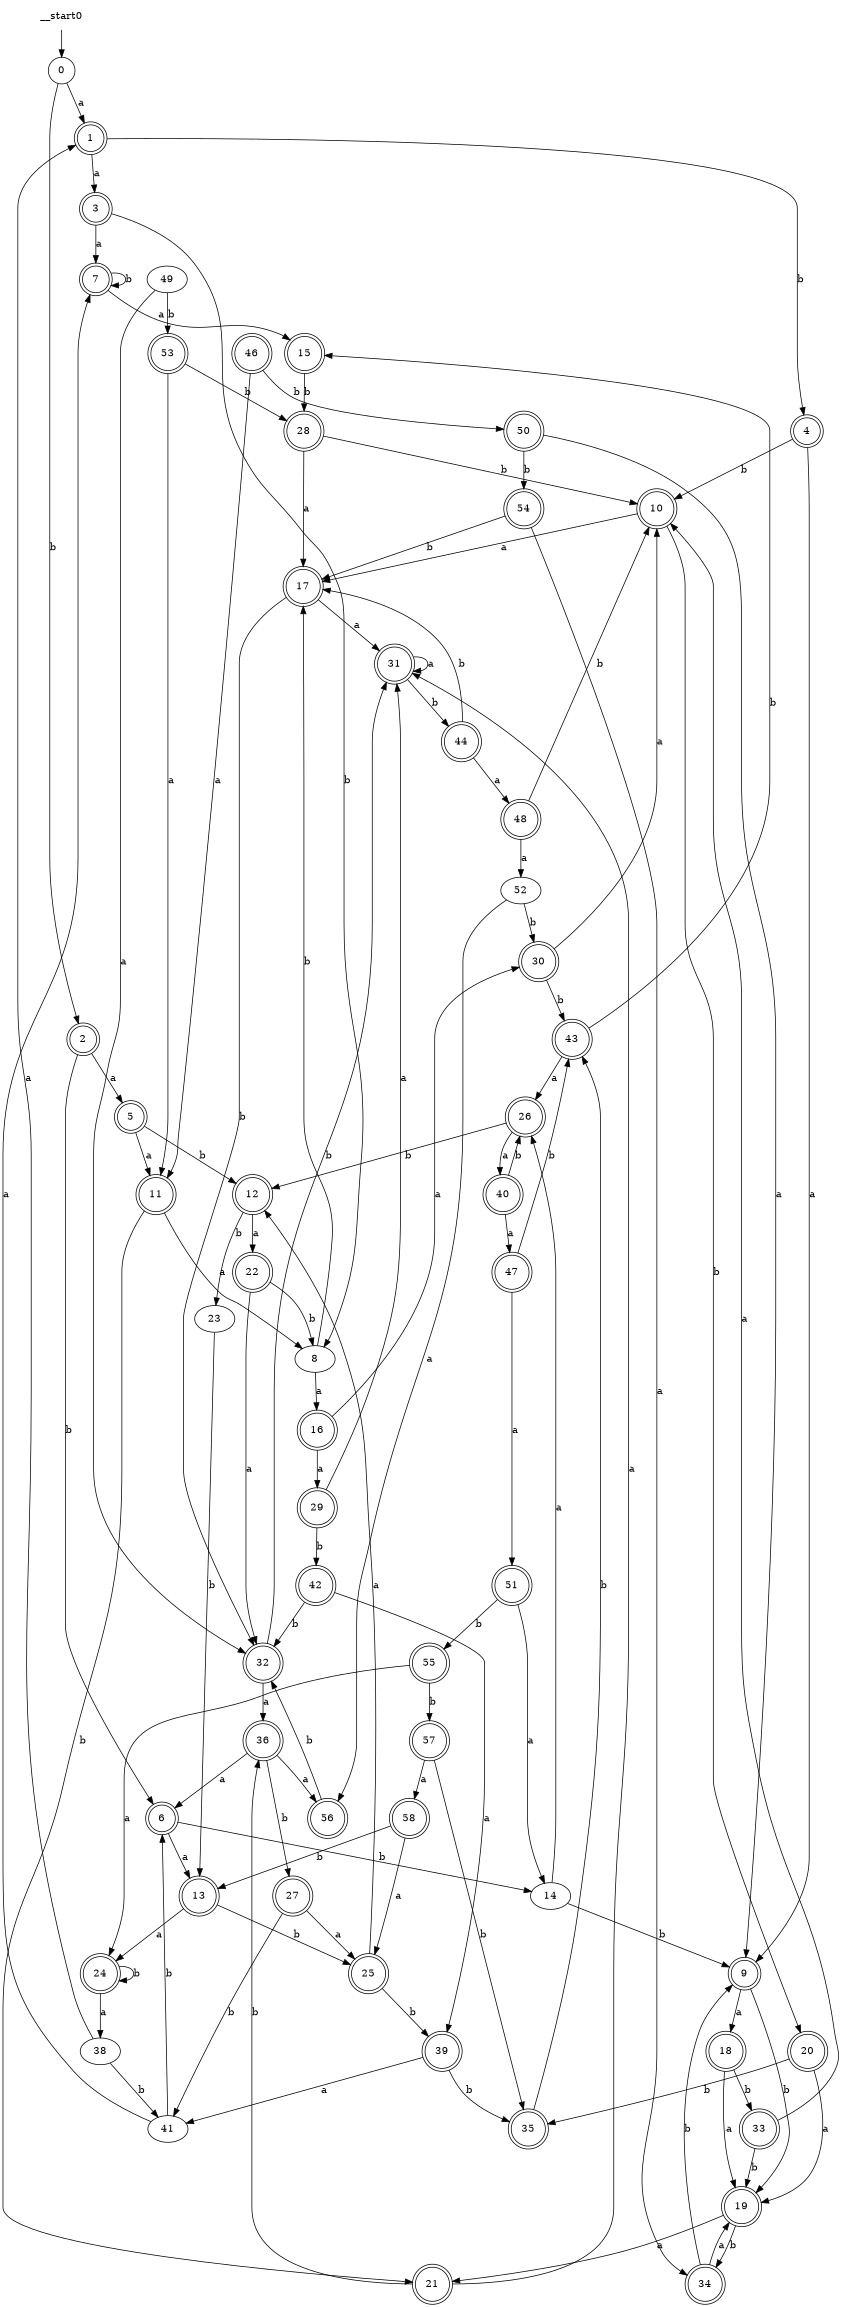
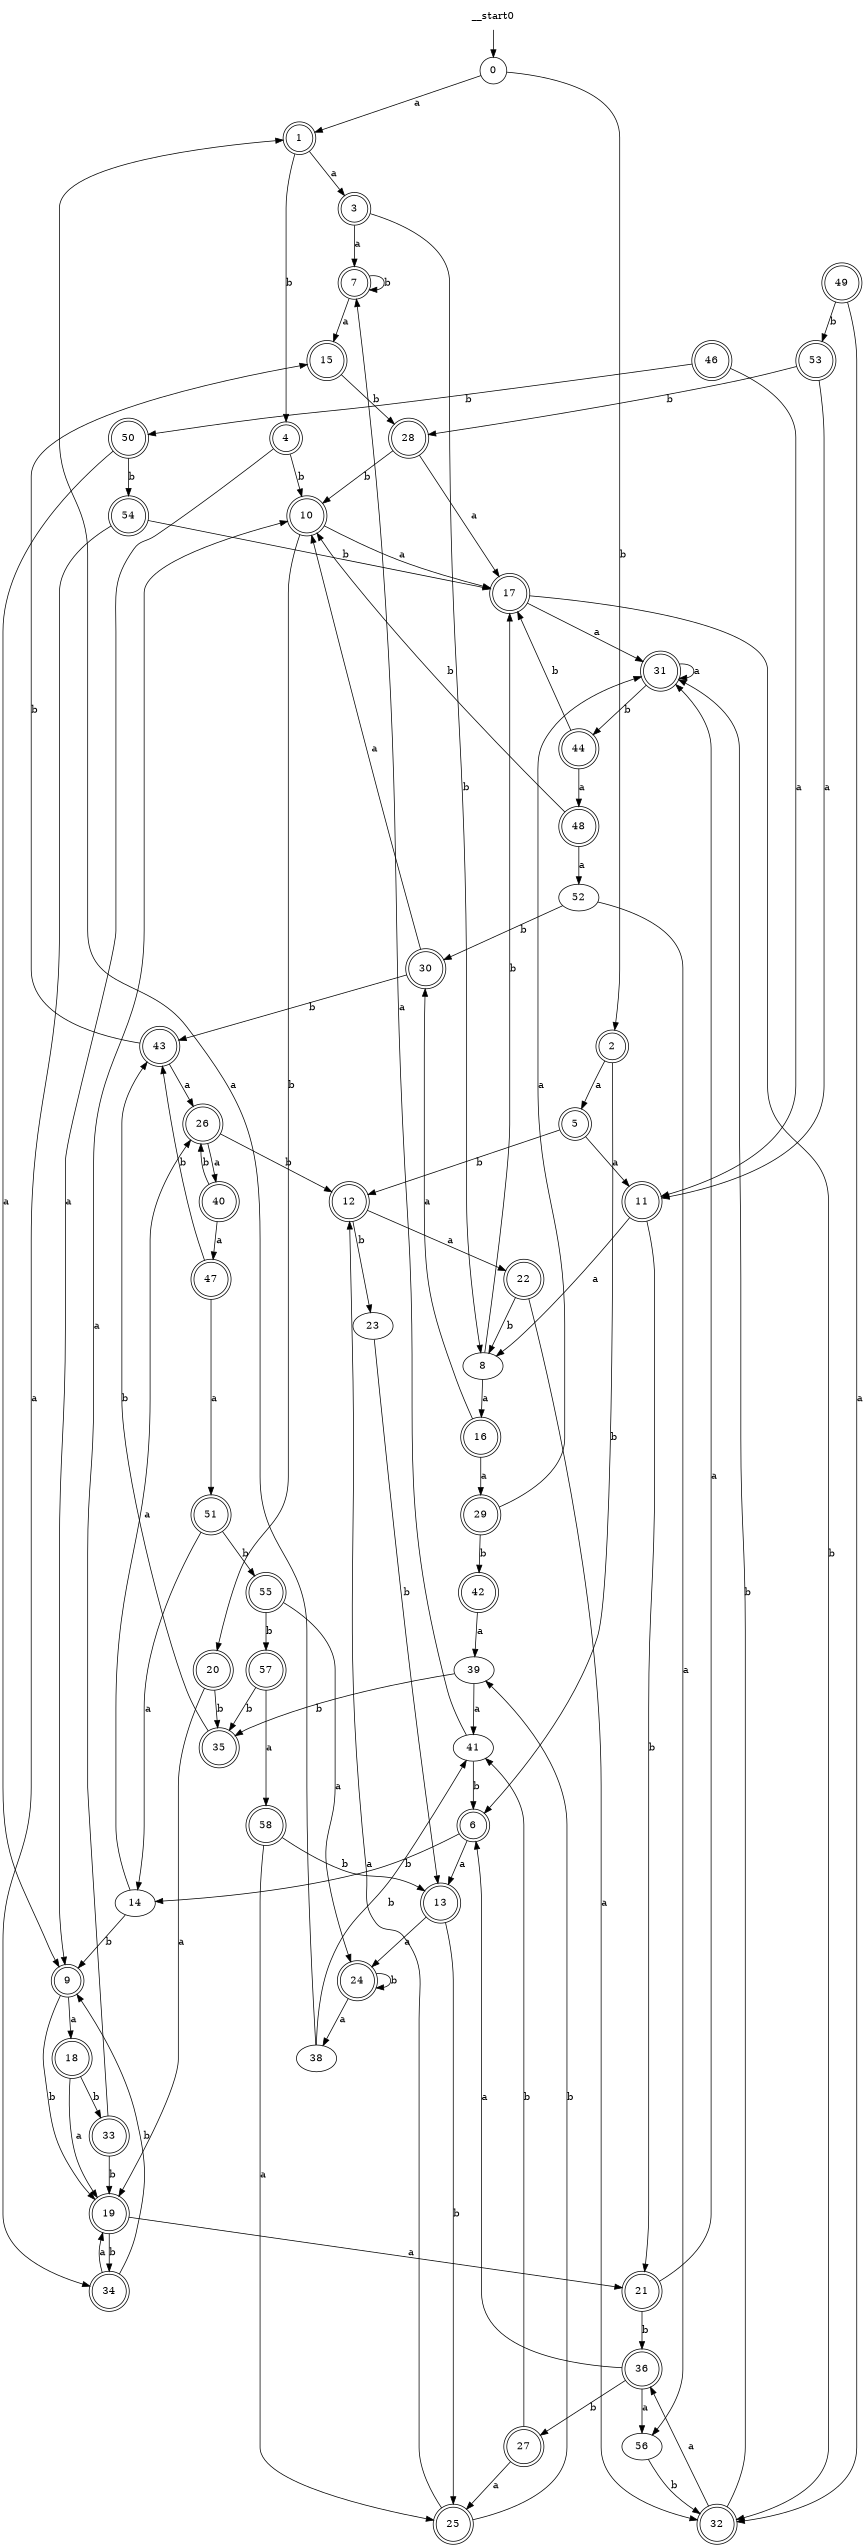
  digraph {
    node [shape=doublecircle]
    __start0 [shape=none]
    0 [shape=circle]
    1
    2
    3
    4
    5
    6
    7
    8 [shape=""]
    9
    10
    11
    12
    13
    14 [shape=""]
    15
    16
    17
    18
    19
    20
    21
    22
    23 [shape=""]
    24
    25
    26
    28
    29
    30
    31
    32
    33
    34
    35
    36
    38 [shape=""]
-   39
+   39 [shape=ellipse]
    40
    27
    41 [shape=""]
    42
    43
    44
-   56
+   56 [shape=ellipse]
    47
    48
    46
    50
    51
    52 [shape=""]
-   49 [shape=""]
+   49
    53
    54
    55
    57
    58
    __start0 -> 0
    0 -> 1 [label=a]
    0 -> 2 [label=b]
    1 -> 3 [label=a]
    1 -> 4 [label=b]
    2 -> 5 [label=a]
    2 -> 6 [label=b]
    3 -> 7 [label=a]
    3 -> 8 [label=b]
    4 -> 9 [label=a]
    4 -> 10 [label=b]
    5 -> 11 [label=a]
    5 -> 12 [label=b]
    6 -> 13 [label=a]
    6 -> 14 [label=b]
    7 -> 7 [label=b]
    7 -> 15 [label=a]
    8 -> 16 [label=a]
    8 -> 17 [label=b]
    9 -> 18 [label=a]
    9 -> 19 [label=b]
    10 -> 17 [label=a]
    10 -> 20 [label=b]
    11 -> 8 [label=a]
    11 -> 21 [label=b]
    12 -> 22 [label=a]
    12 -> 23 [label=b]
    13 -> 24 [label=a]
    13 -> 25 [label=b]
    14 -> 9 [label=b]
    14 -> 26 [label=a]
    15 -> 28 [label=b]
    16 -> 29 [label=a]
    16 -> 30 [label=a]
    17 -> 31 [label=a]
    17 -> 32 [label=b]
    18 -> 19 [label=a]
    18 -> 33 [label=b]
    19 -> 21 [label=a]
    19 -> 34 [label=b]
    20 -> 19 [label=a]
    20 -> 35 [label=b]
    21 -> 31 [label=a]
    21 -> 36 [label=b]
    22 -> 8 [label=b]
    22 -> 32 [label=a]
    23 -> 13 [label=b]
    24 -> 24 [label=b]
    24 -> 38 [label=a]
    25 -> 12 [label=a]
    25 -> 39 [label=b]
    26 -> 12 [label=b]
    26 -> 40 [label=a]
    28 -> 10 [label=b]
    28 -> 17 [label=a]
    29 -> 31 [label=a]
    29 -> 42 [label=b]
    30 -> 10 [label=a]
    30 -> 43 [label=b]
    31 -> 31 [label=a]
    31 -> 44 [label=b]
    32 -> 31 [label=b]
    32 -> 36 [label=a]
    33 -> 10 [label=a]
    33 -> 19 [label=b]
    34 -> 9 [label=b]
    34 -> 19 [label=a]
    35 -> 43 [label=b]
    36 -> 6 [label=a]
    36 -> 27 [label=b]
    36 -> 56 [label=a]
    38 -> 1 [label=a]
    38 -> 41 [label=b]
    39 -> 35 [label=b]
    39 -> 41 [label=a]
    40 -> 26 [label=b]
    40 -> 47 [label=a]
    27 -> 25 [label=a]
    27 -> 41 [label=b]
    41 -> 6 [label=b]
    41 -> 7 [label=a]
-   42 -> 32 [label=b]
    42 -> 39 [label=a]
    43 -> 15 [label=b]
    43 -> 26 [label=a]
    44 -> 17 [label=b]
    44 -> 48 [label=a]
    56 -> 32 [label=b]
    47 -> 43 [label=b]
    47 -> 51 [label=a]
    48 -> 10 [label=b]
    48 -> 52 [label=a]
    46 -> 11 [label=a]
    46 -> 50 [label=b]
    50 -> 9 [label=a]
    50 -> 54 [label=b]
    51 -> 14 [label=a]
    51 -> 55 [label=b]
    52 -> 30 [label=b]
    52 -> 56 [label=a]
    49 -> 32 [label=a]
    49 -> 53 [label=b]
    53 -> 11 [label=a]
    53 -> 28 [label=b]
    54 -> 17 [label=b]
    54 -> 34 [label=a]
    55 -> 24 [label=a]
    55 -> 57 [label=b]
    57 -> 35 [label=b]
    57 -> 58 [label=a]
    58 -> 13 [label=b]
    58 -> 25 [label=a]
  }
